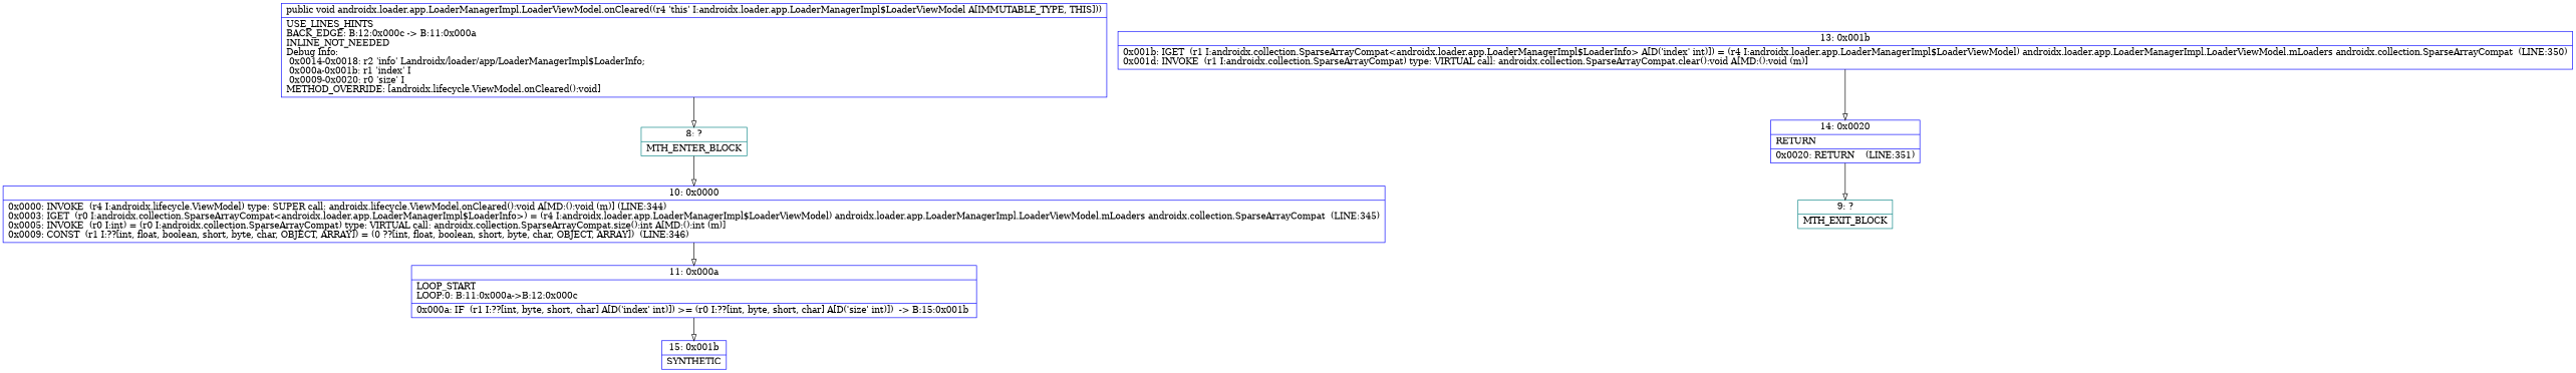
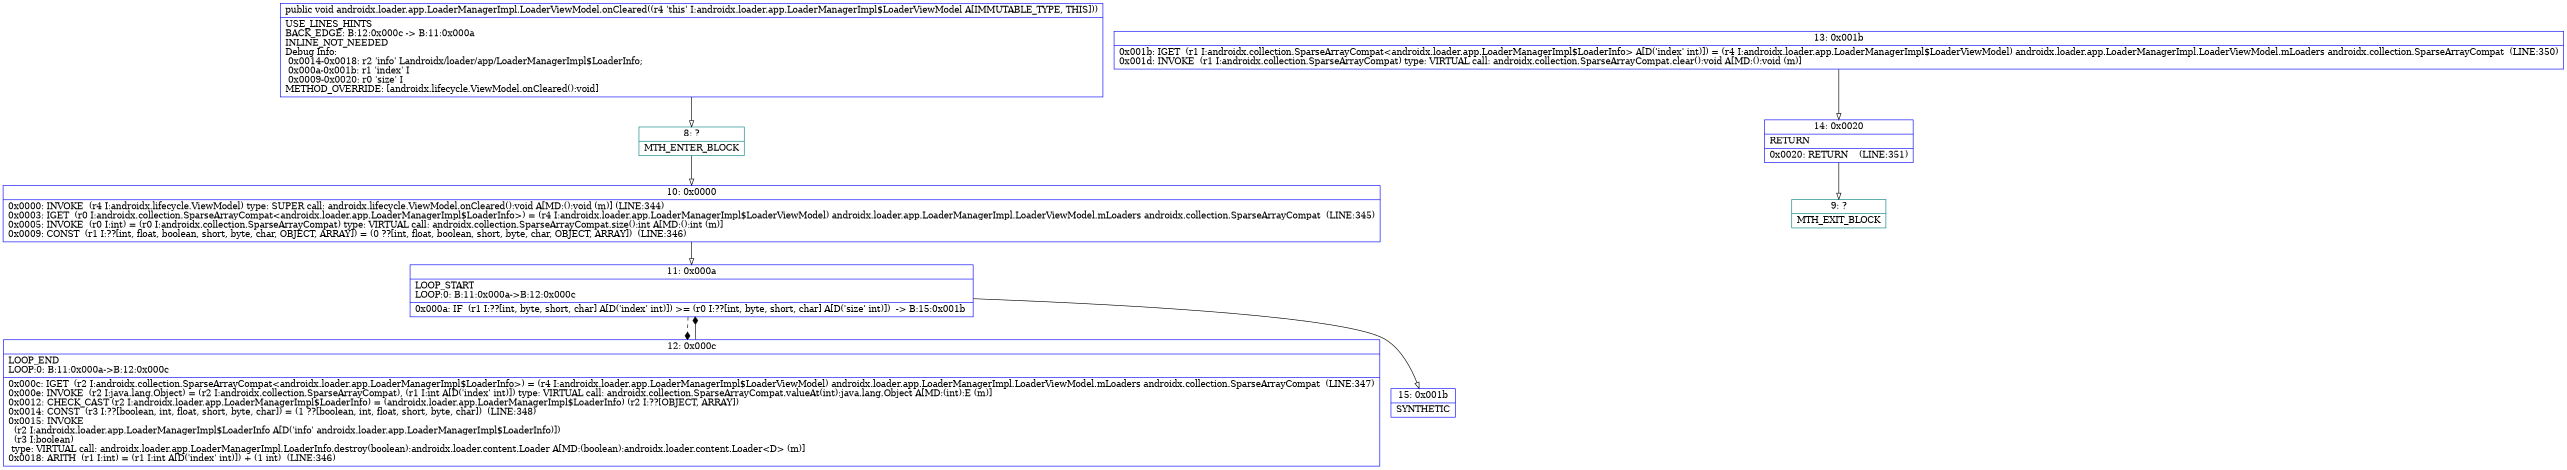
  digraph {
    node [color=blue shape=record]
    edge [arrowhead=onormal]
    n1 [color=teal label="{8\:\ ?|MTH_ENTER_BLOCK\l}"]
    n2 [label="{10\:\ 0x0000|0x0000: INVOKE  (r4 I:androidx.lifecycle.ViewModel) type: SUPER call: androidx.lifecycle.ViewModel.onCleared():void A[MD:():void (m)] (LINE:344)\l0x0003: IGET  (r0 I:androidx.collection.SparseArrayCompat\<androidx.loader.app.LoaderManagerImpl$LoaderInfo\>) = (r4 I:androidx.loader.app.LoaderManagerImpl$LoaderViewModel) androidx.loader.app.LoaderManagerImpl.LoaderViewModel.mLoaders androidx.collection.SparseArrayCompat  (LINE:345)\l0x0005: INVOKE  (r0 I:int) = (r0 I:androidx.collection.SparseArrayCompat) type: VIRTUAL call: androidx.collection.SparseArrayCompat.size():int A[MD:():int (m)]\l0x0009: CONST  (r1 I:??[int, float, boolean, short, byte, char, OBJECT, ARRAY]) = (0 ??[int, float, boolean, short, byte, char, OBJECT, ARRAY])  (LINE:346)\l}"]
    n3 [label="{11\:\ 0x000a|LOOP_START\lLOOP:0: B:11:0x000a\-\>B:12:0x000c\l|0x000a: IF  (r1 I:??[int, byte, short, char] A[D('index' int)]) \>= (r0 I:??[int, byte, short, char] A[D('size' int)])  \-\> B:15:0x001b \l}"]
+   n4 [label="{12\:\ 0x000c|LOOP_END\lLOOP:0: B:11:0x000a\-\>B:12:0x000c\l|0x000c: IGET  (r2 I:androidx.collection.SparseArrayCompat\<androidx.loader.app.LoaderManagerImpl$LoaderInfo\>) = (r4 I:androidx.loader.app.LoaderManagerImpl$LoaderViewModel) androidx.loader.app.LoaderManagerImpl.LoaderViewModel.mLoaders androidx.collection.SparseArrayCompat  (LINE:347)\l0x000e: INVOKE  (r2 I:java.lang.Object) = (r2 I:androidx.collection.SparseArrayCompat), (r1 I:int A[D('index' int)]) type: VIRTUAL call: androidx.collection.SparseArrayCompat.valueAt(int):java.lang.Object A[MD:(int):E (m)]\l0x0012: CHECK_CAST (r2 I:androidx.loader.app.LoaderManagerImpl$LoaderInfo) = (androidx.loader.app.LoaderManagerImpl$LoaderInfo) (r2 I:??[OBJECT, ARRAY]) \l0x0014: CONST  (r3 I:??[boolean, int, float, short, byte, char]) = (1 ??[boolean, int, float, short, byte, char])  (LINE:348)\l0x0015: INVOKE  \l  (r2 I:androidx.loader.app.LoaderManagerImpl$LoaderInfo A[D('info' androidx.loader.app.LoaderManagerImpl$LoaderInfo)])\l  (r3 I:boolean)\l type: VIRTUAL call: androidx.loader.app.LoaderManagerImpl.LoaderInfo.destroy(boolean):androidx.loader.content.Loader A[MD:(boolean):androidx.loader.content.Loader\<D\> (m)]\l0x0018: ARITH  (r1 I:int) = (r1 I:int A[D('index' int)]) + (1 int)  (LINE:346)\l}"]
    n5 [label="{15\:\ 0x001b|SYNTHETIC\l}"]
    n6 [label="{13\:\ 0x001b|0x001b: IGET  (r1 I:androidx.collection.SparseArrayCompat\<androidx.loader.app.LoaderManagerImpl$LoaderInfo\> A[D('index' int)]) = (r4 I:androidx.loader.app.LoaderManagerImpl$LoaderViewModel) androidx.loader.app.LoaderManagerImpl.LoaderViewModel.mLoaders androidx.collection.SparseArrayCompat  (LINE:350)\l0x001d: INVOKE  (r1 I:androidx.collection.SparseArrayCompat) type: VIRTUAL call: androidx.collection.SparseArrayCompat.clear():void A[MD:():void (m)]\l}"]
    n7 [label="{14\:\ 0x0020|RETURN\l|0x0020: RETURN    (LINE:351)\l}"]
    n8 [color=teal label="{9\:\ ?|MTH_EXIT_BLOCK\l}"]
    n9 [label="{public void androidx.loader.app.LoaderManagerImpl.LoaderViewModel.onCleared((r4 'this' I:androidx.loader.app.LoaderManagerImpl$LoaderViewModel A[IMMUTABLE_TYPE, THIS]))  | USE_LINES_HINTS\lBACK_EDGE: B:12:0x000c \-\> B:11:0x000a\lINLINE_NOT_NEEDED\lDebug Info:\l  0x0014\-0x0018: r2 'info' Landroidx\/loader\/app\/LoaderManagerImpl$LoaderInfo;\l  0x000a\-0x001b: r1 'index' I\l  0x0009\-0x0020: r0 'size' I\lMETHOD_OVERRIDE: [androidx.lifecycle.ViewModel.onCleared():void]\l}"]
    n1 -> n2
    n2 -> n3
+   n3 -> n4 [arrowhead=diamond style=dashed]
    n3 -> n5
+   n4 -> n3 [arrowhead=diamond]
    n6 -> n7
    n7 -> n8
    n9 -> n1
  }
